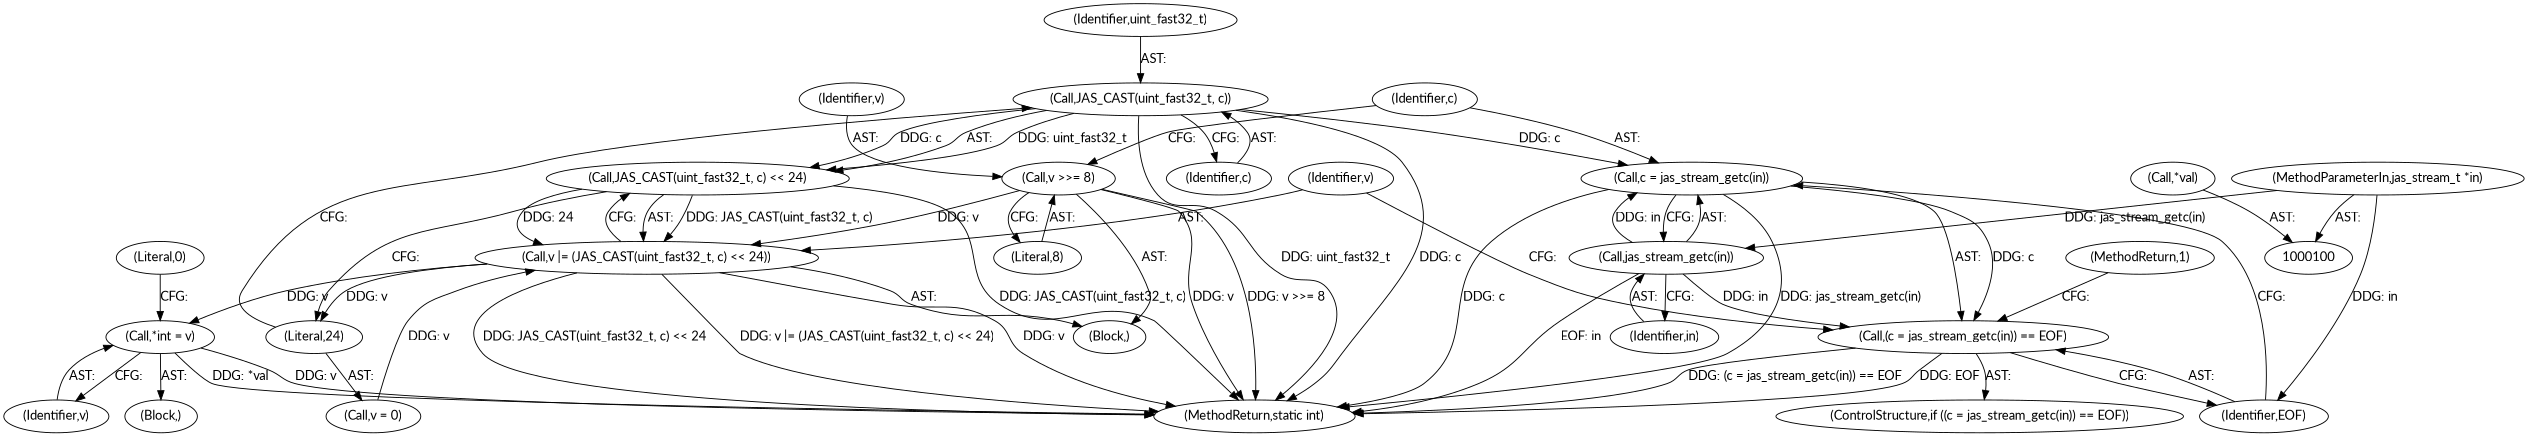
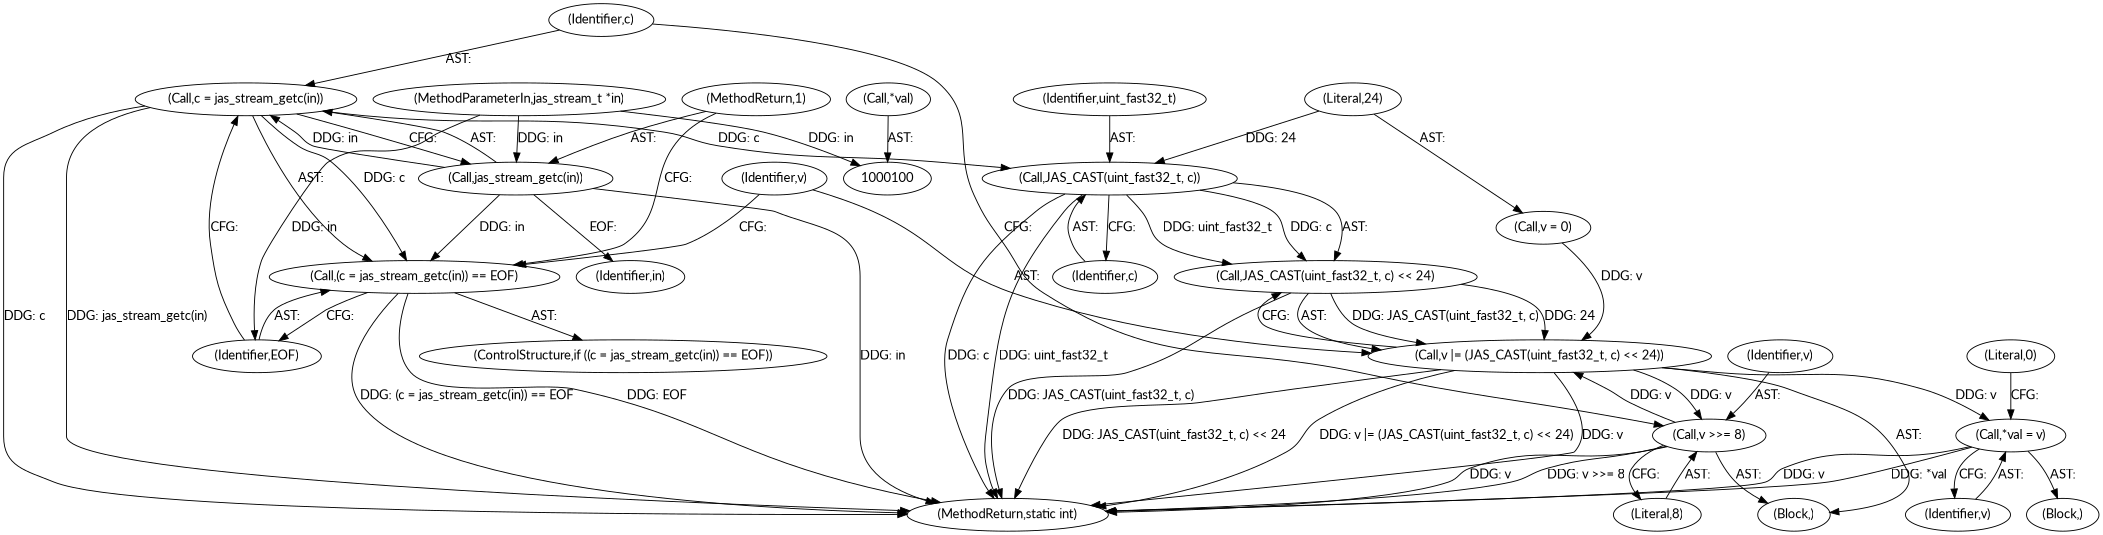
  digraph {
    fontname=Lato
    node [fontname=Lato]
    edge [fontname=Lato]
    n1 [label="(Call,c = jas_stream_getc(in))"]
    n2 [label="(Call,jas_stream_getc(in))"]
    n3 [label="(Call,(c = jas_stream_getc(in)) == EOF)"]
    n4 [label="(Call,JAS_CAST(uint_fast32_t, c))"]
    n5 [label="(MethodReturn,static int)"]
    n6 [label="(Identifier,in)"]
    n7 [label="(ControlStructure,if ((c = jas_stream_getc(in)) == EOF))"]
    n8 [label="(Identifier,EOF)"]
    n9 [label="(Call,JAS_CAST(uint_fast32_t, c) << 24)"]
    n10 [label="(Identifier,c)"]
    n11 [label="(MethodParameterIn,jas_stream_t *in)"]
    1000100
    n13 [label="(Call,v |= (JAS_CAST(uint_fast32_t, c) << 24))"]
    n14 [label="(Literal,24)"]
    n15 [label="(Call,v >>= 8)"]
-   n16 [label="(Call,*int = v)"]
+   n16 [label="(Call,*val = v)"]
    n17 [label="(Block,)"]
    n18 [label="(Call,v = 0)"]
    n19 [label="(Literal,8)"]
    n20 [label="(Identifier,v)"]
    n21 [label="(Block,)"]
    n22 [label="(Identifier,c)"]
    n23 [label="(Identifier,v)"]
    n24 [label="(Identifier,v)"]
    n25 [label="(Call,*val)"]
    n26 [label="(Identifier,uint_fast32_t)"]
    n27 [label="(MethodReturn,1)"]
    n28 [label="(Literal,0)"]
    n1 -> n2 [label="CFG: "]
    n1 -> n3 [label="AST: "]
    n1 -> n3 [label="DDG: c"]
-   n4 -> n1 [label="DDG: c"]
+   n1 -> n4 [label="DDG: c"]
    n1 -> n5 [label="DDG: c"]
    n1 -> n5 [label="DDG: jas_stream_getc(in)"]
    n2 -> n1 [label="AST: "]
    n2 -> n1 [label="DDG: in"]
    n2 -> n3 [label="DDG: in"]
-   n2 -> n5 [label="EOF: in"]
-   n2 -> n6 [label="CFG: "]
+   n2 -> n5 [label="DDG: in"]
+   n2 -> n6 [label="EOF: "]
    n3 -> n5 [label="DDG: (c = jas_stream_getc(in)) == EOF"]
    n3 -> n5 [label="DDG: EOF"]
    n3 -> n7 [label="AST: "]
    n3 -> n8 [label="CFG: "]
    n4 -> n5 [label="DDG: uint_fast32_t"]
    n4 -> n5 [label="DDG: c"]
    n4 -> n9 [label="AST: "]
    n4 -> n9 [label="DDG: uint_fast32_t"]
    n4 -> n9 [label="DDG: c"]
    n4 -> n10 [label="CFG: "]
-   n6 -> n2 [label="AST: "]
+   n27 -> n2 [label="AST: "]
    n8 -> n1 [label="CFG: "]
    n8 -> n3 [label="AST: "]
    n9 -> n5 [label="DDG: JAS_CAST(uint_fast32_t, c)"]
    n9 -> n13 [label="AST: "]
    n9 -> n13 [label="DDG: JAS_CAST(uint_fast32_t, c)"]
    n9 -> n13 [label="DDG: 24"]
-   n9 -> n14 [label="CFG: "]
    n10 -> n4 [label="AST: "]
-   n11 -> n2 [label="DDG: jas_stream_getc(in)"]
+   n11 -> n2 [label="DDG: in"]
    n11 -> n8 [label="DDG: in"]
-   n11 -> 1000100 [label="AST: "]
+   n11 -> 1000100 [label="DDG: in"]
    n13 -> n5 [label="DDG: JAS_CAST(uint_fast32_t, c) << 24"]
    n13 -> n5 [label="DDG: v |= (JAS_CAST(uint_fast32_t, c) << 24)"]
    n13 -> n5 [label="DDG: v"]
    n13 -> n9 [label="CFG: "]
-   n13 -> n14 [label="DDG: v"]
+   n13 -> n15 [label="DDG: v"]
    n13 -> n16 [label="DDG: v"]
    n13 -> n17 [label="AST: "]
-   n14 -> n4 [label="CFG: "]
+   n14 -> n4 [label="DDG: 24"]
    n14 -> n18 [label="AST: "]
    n15 -> n5 [label="DDG: v"]
    n15 -> n5 [label="DDG: v >>= 8"]
    n15 -> n13 [label="DDG: v"]
    n15 -> n17 [label="AST: "]
    n15 -> n19 [label="CFG: "]
    n16 -> n5 [label="DDG: *val"]
    n16 -> n5 [label="DDG: v"]
    n16 -> n20 [label="CFG: "]
    n16 -> n21 [label="AST: "]
    n18 -> n13 [label="DDG: v"]
    n19 -> n15 [label="AST: "]
    n20 -> n16 [label="AST: "]
    n22 -> n1 [label="AST: "]
    n22 -> n15 [label="CFG: "]
    n23 -> n3 [label="CFG: "]
    n23 -> n13 [label="AST: "]
    n24 -> n15 [label="AST: "]
    n25 -> 1000100 [label="AST: "]
    n26 -> n4 [label="AST: "]
    n27 -> n3 [label="CFG: "]
    n28 -> n16 [label="CFG: "]
  }
